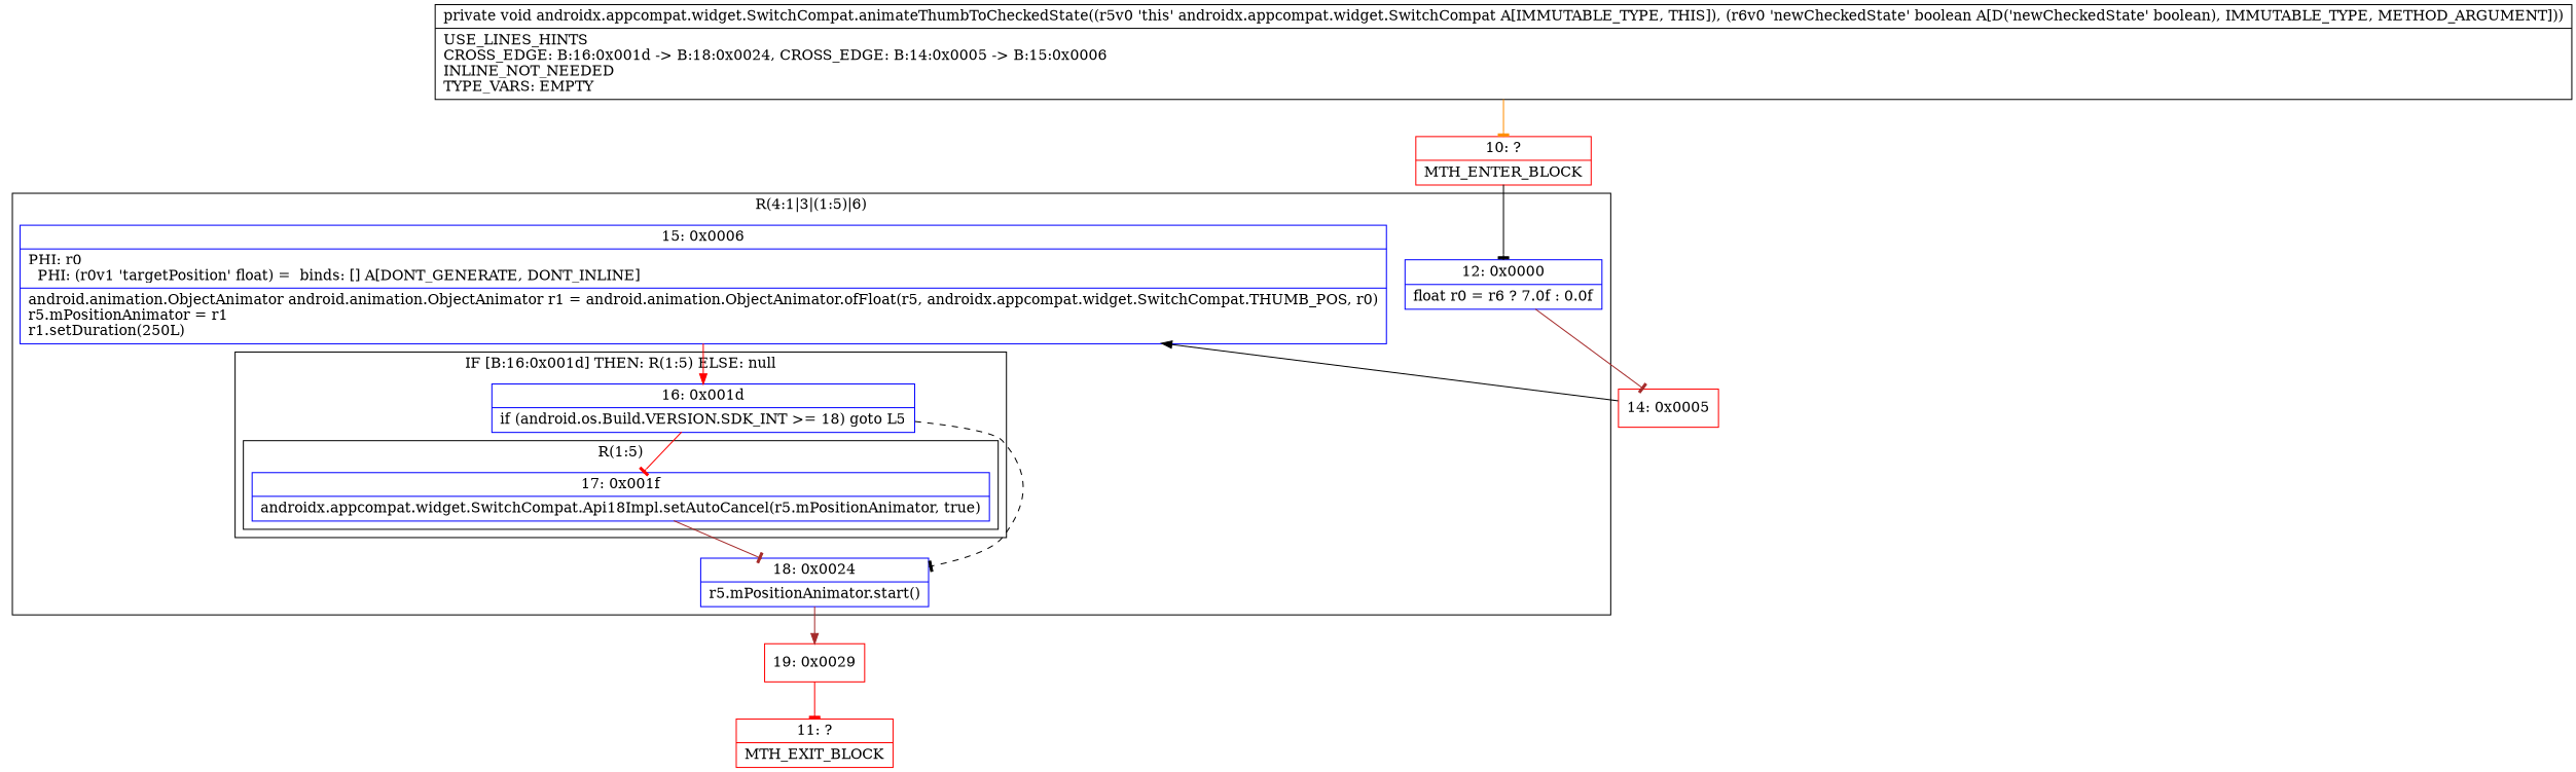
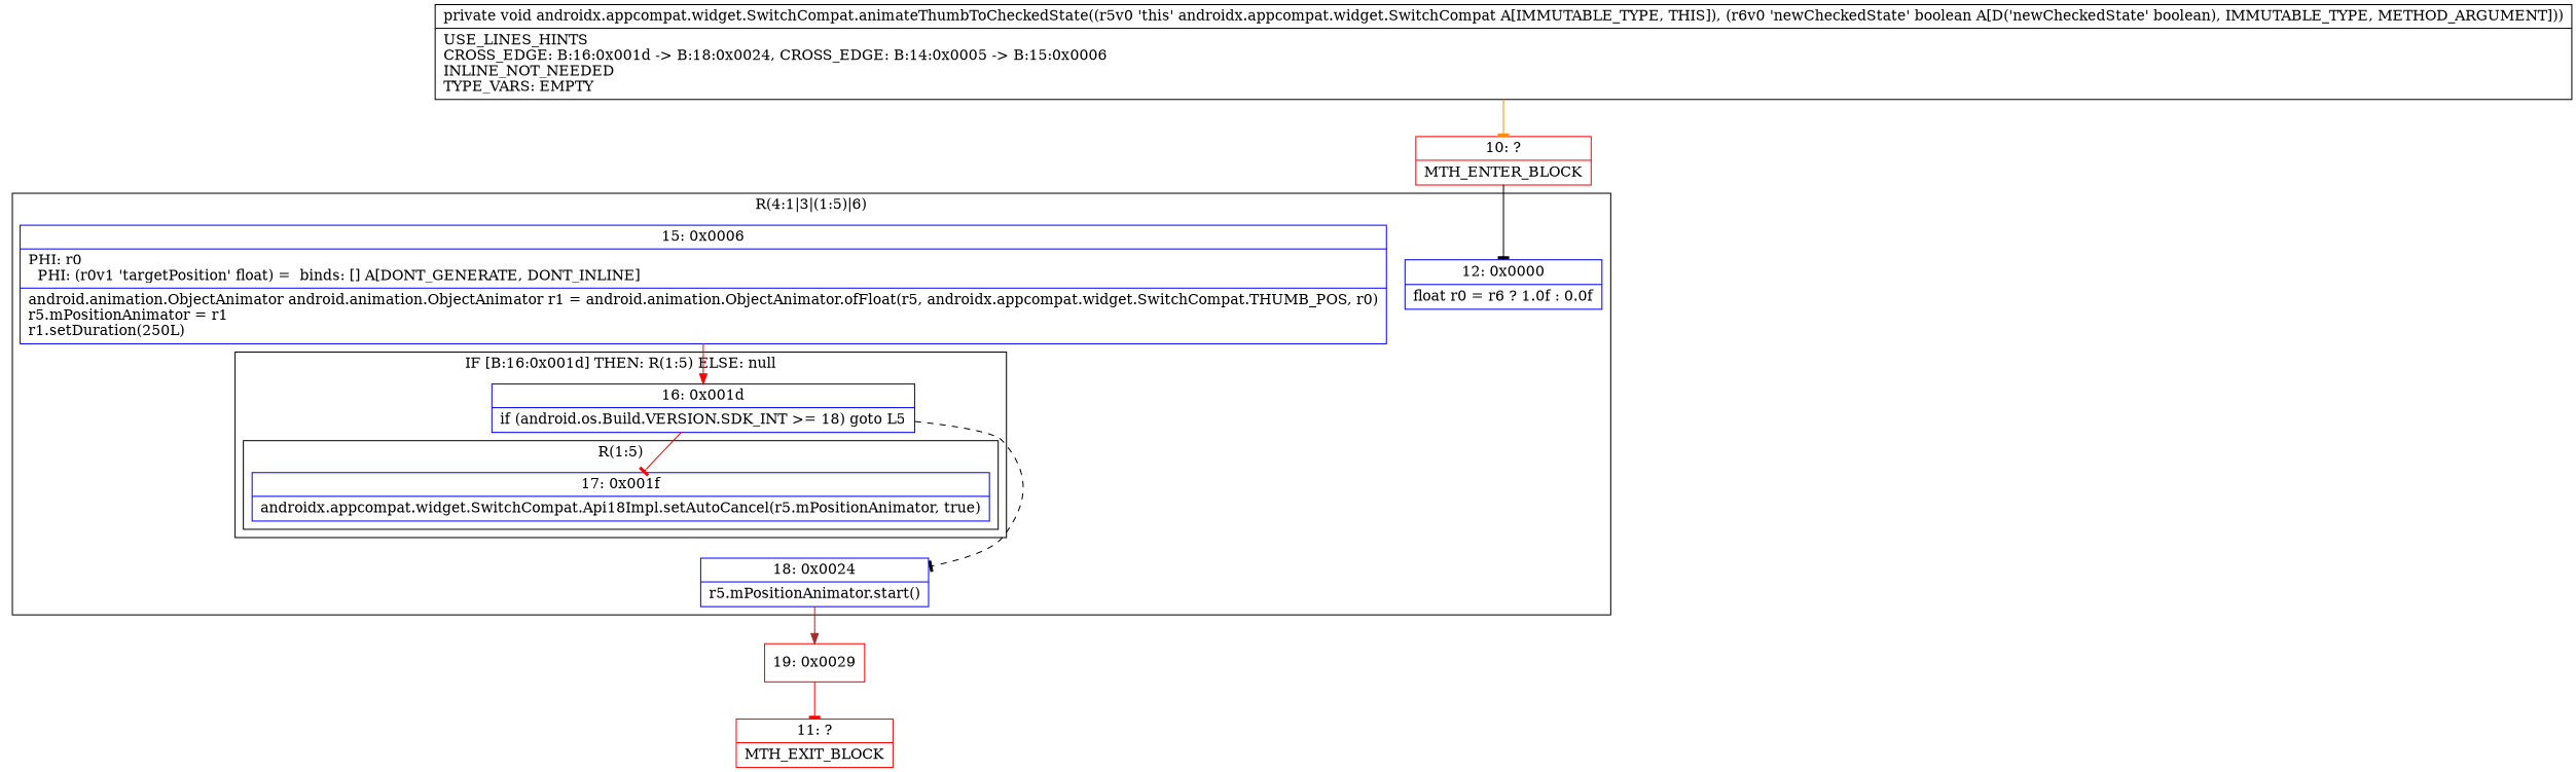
  digraph {
    node [color=blue shape=record]
    edge [arrowhead=tee color=brown]
    n1 [label="{17\:\ 0x001f|androidx.appcompat.widget.SwitchCompat.Api18Impl.setAutoCancel(r5.mPositionAnimator, true)\l}"]
    n2 [label="{16\:\ 0x001d|if (android.os.Build.VERSION.SDK_INT \>= 18) goto L5\l}"]
-   n3 [label="{12\:\ 0x0000|float r0 = r6 ? 7.0f : 0.0f\l}"]
+   n3 [label="{12\:\ 0x0000|float r0 = r6 ? 1.0f : 0.0f\l}"]
    n4 [label="{15\:\ 0x0006|PHI: r0 \l  PHI: (r0v1 'targetPosition' float) =  binds: [] A[DONT_GENERATE, DONT_INLINE]\l|android.animation.ObjectAnimator android.animation.ObjectAnimator r1 = android.animation.ObjectAnimator.ofFloat(r5, androidx.appcompat.widget.SwitchCompat.THUMB_POS, r0)\lr5.mPositionAnimator = r1\lr1.setDuration(250L)\l}"]
    n5 [label="{18\:\ 0x0024|r5.mPositionAnimator.start()\l}"]
-   n6 [color=red label="{14\:\ 0x0005}"]
    n7 [color=red label="{19\:\ 0x0029}"]
    n8 [color=red label="{11\:\ ?|MTH_EXIT_BLOCK\l}"]
    n9 [color=red label="{10\:\ ?|MTH_ENTER_BLOCK\l}"]
    n10 [label="{private void androidx.appcompat.widget.SwitchCompat.animateThumbToCheckedState((r5v0 'this' androidx.appcompat.widget.SwitchCompat A[IMMUTABLE_TYPE, THIS]), (r6v0 'newCheckedState' boolean A[D('newCheckedState' boolean), IMMUTABLE_TYPE, METHOD_ARGUMENT]))  | USE_LINES_HINTS\lCROSS_EDGE: B:16:0x001d \-\> B:18:0x0024, CROSS_EDGE: B:14:0x0005 \-\> B:15:0x0006\lINLINE_NOT_NEEDED\lTYPE_VARS: EMPTY\l}" color=""]
    subgraph cluster_1 {
      label="R(4:1|3|(1:5)|6)"
      n3
      n4
      n5
      subgraph cluster_2 {
        label="IF [B:16:0x001d] THEN: R(1:5) ELSE: null"
        n2
        subgraph cluster_3 {
          label="R(1:5)"
          n1
        }
      }
    }
-   n1 -> n5
    n2 -> n1 [color=red]
    n2 -> n5 [color=black style=dashed]
-   n3 -> n6
    n4 -> n2 [arrowhead=normal color=red]
    n5 -> n7 [arrowhead=normal]
-   n6 -> n4 [arrowhead=normal color=black]
    n7 -> n8 [color=red]
    n9 -> n3 [color=black]
    n10 -> n9 [color=darkorange]
  }
